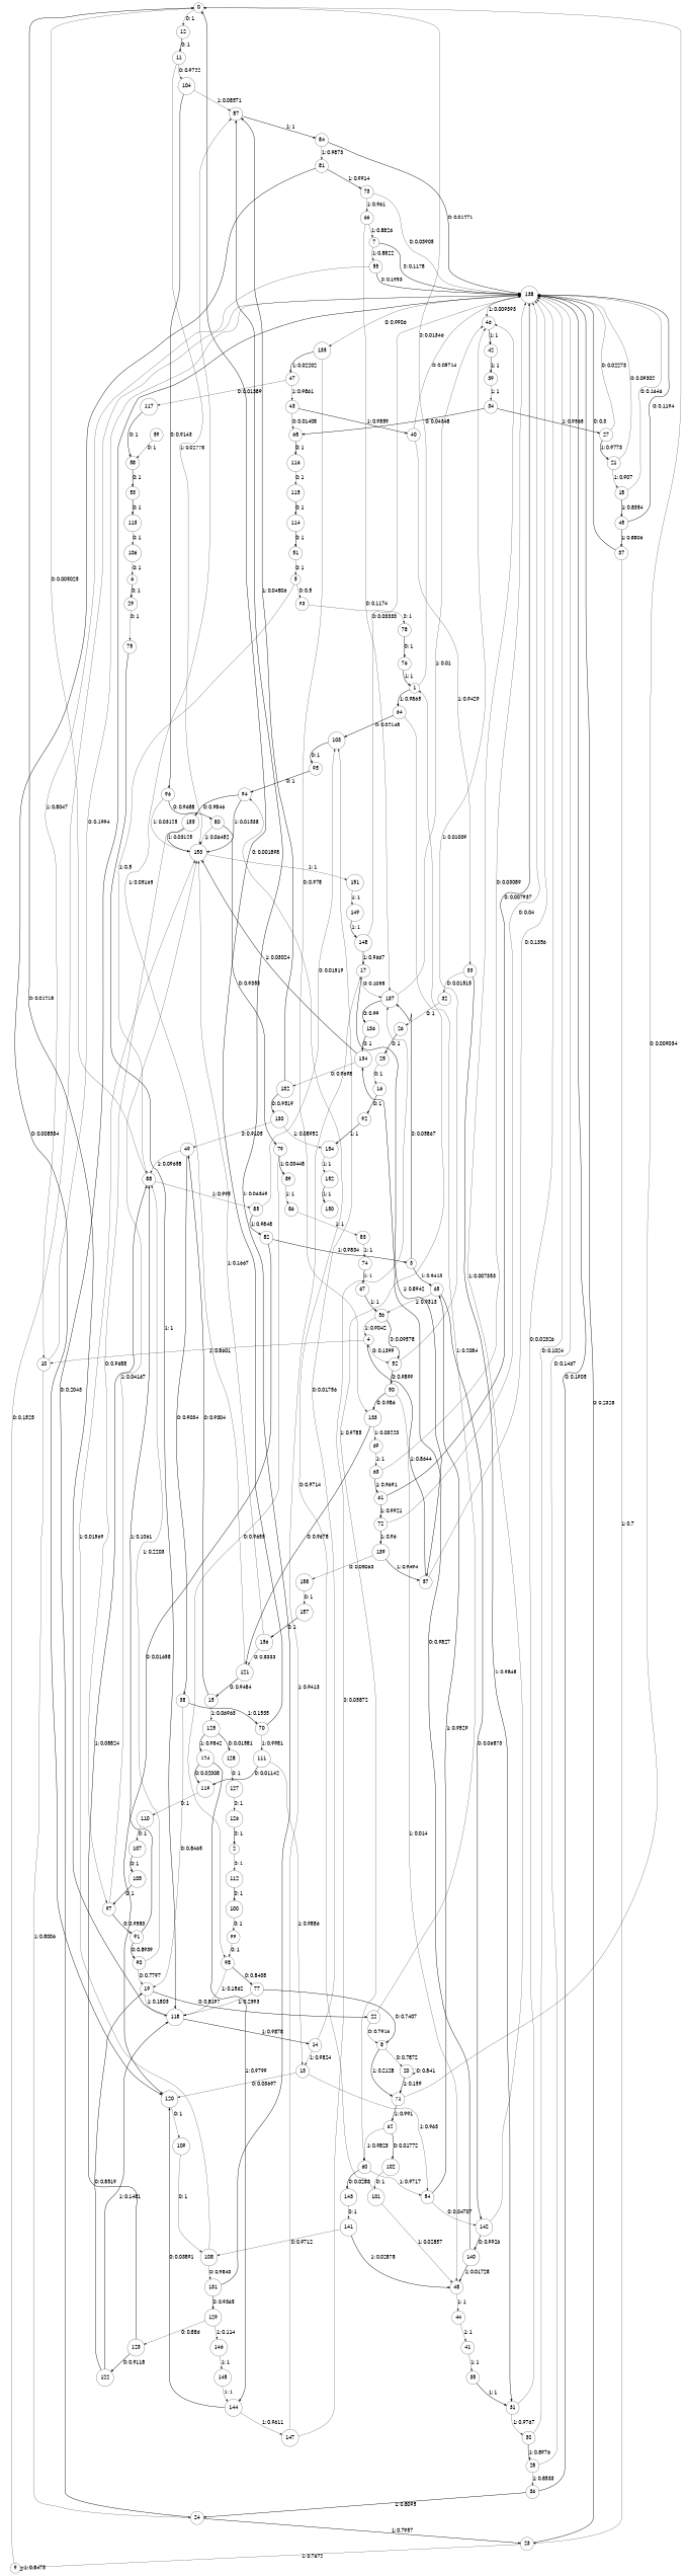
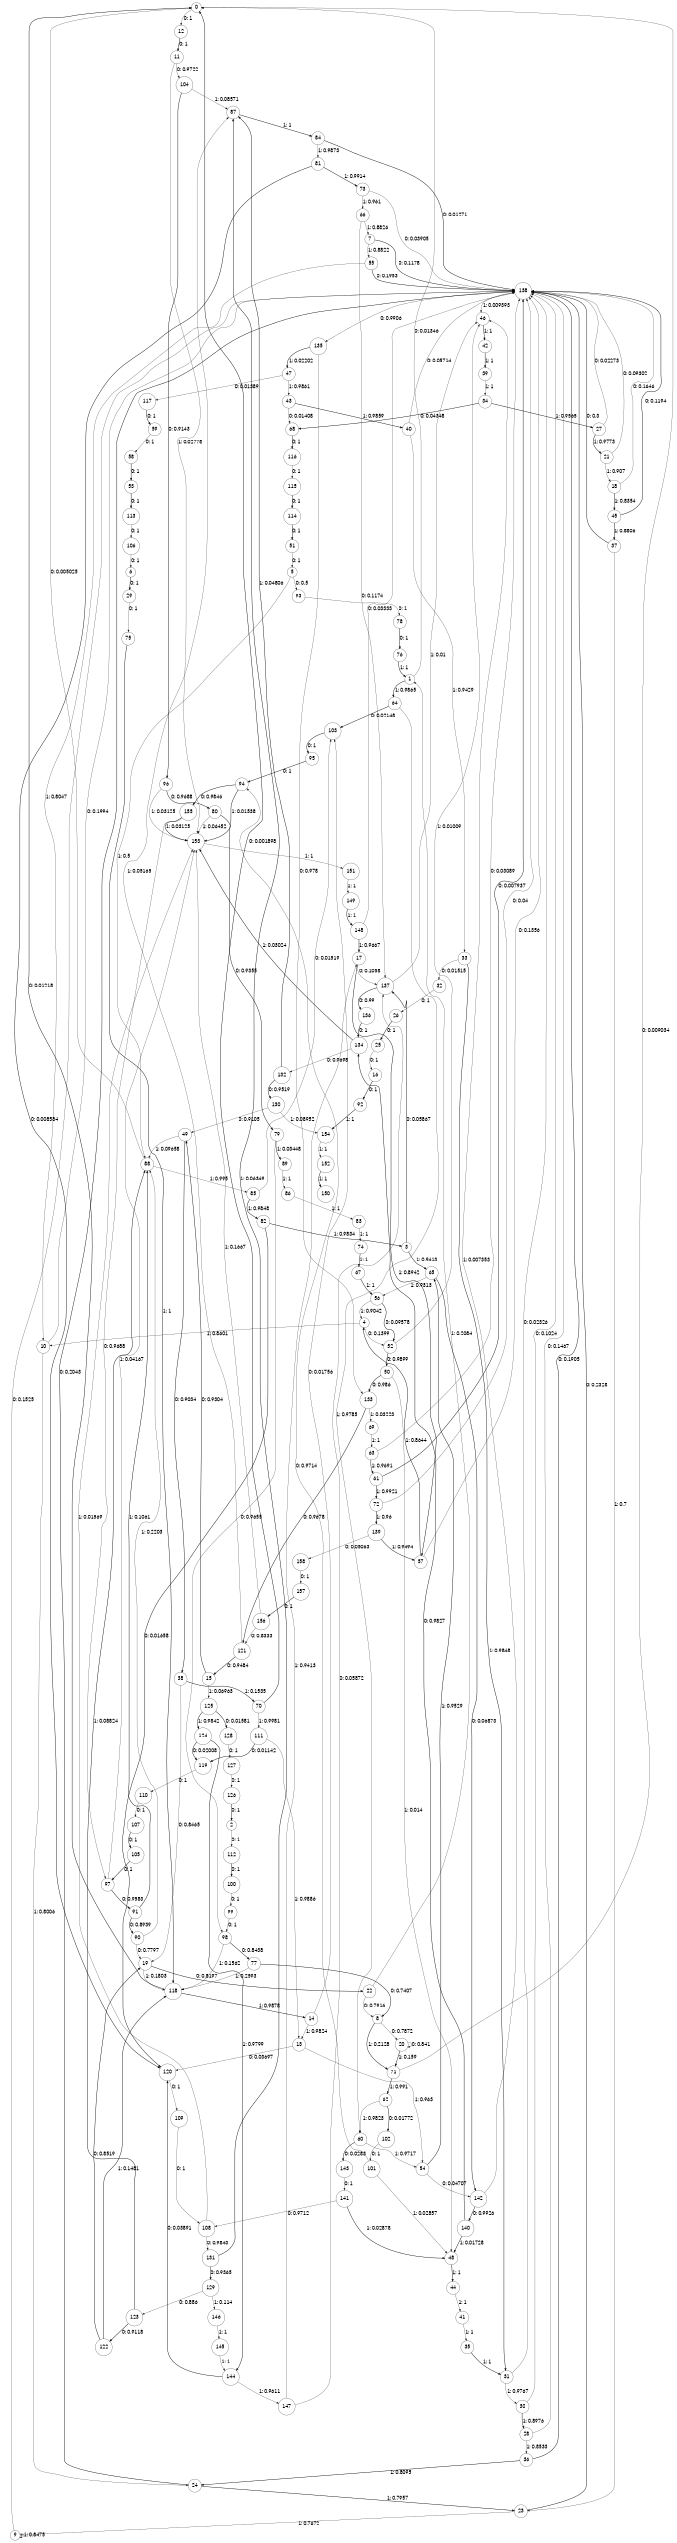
  digraph {
    fontname=Lato
    node [fontname=Lato fontsize=24 shape=circle]
    edge [fontname=Lato fontsize=24 style=solid]
    0
    12
    11
    104
    153
    1
    64
    103
    60
    95
    54
    143
    2
    112
    100
    99
    3
    137
    65
    46
    136
    142
    56
    42
    134
    140
    4
    52
    10
    50
    138
    24
    48
    133
    135
    23
    5
    93
    88
    78
    85
    76
    82
    6
    29
    75
    118
    7
    55
    47
    8
    20
    71
    62
    102
    9
    87
    96
    151
    84
    80
    149
    13
    120
    109
    108
    14
    94
    15
    49
    125
    38
    124
    128
    19
    70
    119
    144
    127
    16
    92
    154
    152
    17
    57
    18
    45
    37
    22
    21
    25
    26
    27
    28
    36
    30
    31
    32
    33
    34
    68
    116
    115
    35
    111
    39
    40
    41
    43
    44
    117
    59
    58
    69
    121
    63
    51
    53
    113
    106
    141
    61
    72
    139
    158
    101
    66
    67
    114
    110
    157
    73
    74
    77
    79
    98
    89
    86
    83
    81
    90
    91
    150
    155
    97
    105
    107
    131
    129
    123
    146
    122
    147
    126
    145
    130
    132
    156
    148
    0 -> 12 [label="0: 1        "]
    12 -> 11 [label="0: 1        " style=bold]
    11 -> 104 [label="0: 0.9722   "]
    11 -> 153 [label="1: 0.02778  "]
    104 -> 87 [label="1: 0.08571  "]
    104 -> 96 [label="0: 0.9143   " style=bold]
    153 -> 151 [label="1: 1        "]
    1 -> 0 [label="0: 0.01346  "]
    1 -> 64 [label="1: 0.9865   " style=bold]
    64 -> 103 [label="0: 0.02148  " style=bold]
    64 -> 60 [label="1: 0.9785   "]
    103 -> 95 [label="0: 1        " style=bold]
    60 -> 54 [label="1: 0.9717   "]
    60 -> 143 [label="0: 0.0283   " style=bold]
    95 -> 94 [label="0: 1        " style=bold]
    54 -> 65 [label="1: 0.9529   " style=bold]
    54 -> 142 [label="0: 0.04707  "]
    143 -> 141 [label="0: 1        "]
    2 -> 112 [label="0: 1        "]
    112 -> 100 [label="0: 1        " style=bold]
    100 -> 99 [label="0: 1        "]
    99 -> 98 [label="0: 1        "]
    3 -> 137 [label="0: 0.05867  " style=bold]
    3 -> 65 [label="1: 0.9413   " style=bold]
    137 -> 46 [label="1: 0.01     "]
    137 -> 136 [label="0: 0.99     " style=bold]
    65 -> 142 [label="0: 0.06873  " style=bold]
    65 -> 56 [label="1: 0.9313   "]
    46 -> 42 [label="1: 1        " style=bold]
    136 -> 134 [label="0: 1        " style=bold]
    142 -> 46 [label="1: 0.007353  "]
    142 -> 140 [label="0: 0.9926   " style=bold]
    56 -> 4 [label="1: 0.9042   "]
    56 -> 52 [label="0: 0.09578  " style=bold]
    42 -> 39 [label="1: 1        " style=bold]
    134 -> 153 [label="1: 0.03024  " style=bold]
    134 -> 132 [label="0: 0.9698   "]
    140 -> 134 [label="0: 0.9827   " style=bold]
    140 -> 48 [label="1: 0.01728  " style=bold]
    4 -> 52 [label="0: 0.1399   "]
    4 -> 10 [label="1: 0.8601   "]
    52 -> 46 [label="1: 0.01009  "]
    52 -> 50 [label="0: 0.9899   " style=bold]
    10 -> 138 [label="0: 0.1994   "]
    10 -> 24 [label="1: 0.8006   "]
    50 -> 48 [label="1: 0.014    "]
    50 -> 133 [label="0: 0.986    " style=bold]
    138 -> 46 [label="1: 0.009393  "]
    138 -> 135 [label="0: 0.9906   "]
    24 -> 138 [label="0: 0.2043   " style=bold]
    24 -> 23 [label="1: 0.7957   " style=bold]
-   48 -> 44 [label="1: 1        "]
+   48 -> 44 [label="1: 1        " style=bold]
    133 -> 69 [label="1: 0.03223  "]
    133 -> 121 [label="0: 0.9678   " style=bold]
    135 -> 133 [label="0: 0.978    "]
    135 -> 47 [label="1: 0.02202  " style=bold]
    23 -> 138 [label="0: 0.2328   " style=bold]
    23 -> 9 [label="1: 0.7672   "]
    5 -> 93 [label="0: 0.5      "]
    5 -> 88 [label="1: 0.5      "]
    93 -> 78 [label="0: 1        "]
    88 -> 0 [label="0: 0.005025  "]
    88 -> 85 [label="1: 0.995    "]
    78 -> 76 [label="0: 1        " style=bold]
    85 -> 103 [label="0: 0.01519  "]
    85 -> 82 [label="1: 0.9848   " style=bold]
    76 -> 1 [label="1: 1        " style=bold]
    82 -> 3 [label="1: 0.9834   " style=bold]
    82 -> 120 [label="0: 0.01658  " style=bold]
    6 -> 29 [label="0: 1        " style=bold]
    29 -> 75 [label="0: 1        "]
    75 -> 118 [label="1: 1        " style=bold]
    118 -> 0 [label="0: 0.01218  " style=bold]
    118 -> 14 [label="1: 0.9878   " style=bold]
    7 -> 138 [label="0: 0.1178   " style=bold]
    7 -> 55 [label="1: 0.8822   "]
    55 -> 10 [label="1: 0.8047   "]
    55 -> 138 [label="0: 0.1953   " style=bold]
    47 -> 43 [label="1: 0.9861   "]
    47 -> 117 [label="0: 0.01389  "]
    8 -> 20 [label="0: 0.7872   "]
    8 -> 71 [label="1: 0.2128   " style=bold]
    20 -> 20 [label="0: 0.841    "]
    20 -> 71 [label="1: 0.159    " style=bold]
    71 -> 0 [label="0: 0.009034  "]
    71 -> 62 [label="1: 0.991    " style=bold]
    62 -> 60 [label="1: 0.9823   "]
    62 -> 102 [label="0: 0.01772  " style=bold]
    102 -> 101 [label="0: 1        "]
    9 -> 138 [label="0: 0.1525   "]
    9 -> 9 [label="1: 0.8475   "]
    87 -> 84 [label="1: 1        " style=bold]
    96 -> 153 [label="1: 0.03125  "]
    96 -> 80 [label="0: 0.9688   " style=bold]
    151 -> 149 [label="1: 1        "]
    84 -> 138 [label="0: 0.01271  " style=bold]
    84 -> 81 [label="1: 0.9873   "]
    80 -> 153 [label="1: 0.06452  "]
    80 -> 79 [label="0: 0.9355   " style=bold]
    149 -> 148 [label="1: 1        " style=bold]
    13 -> 54 [label="1: 0.963    "]
    13 -> 120 [label="0: 0.03697  "]
    120 -> 109 [label="0: 1        "]
    109 -> 108 [label="0: 1        "]
    108 -> 153 [label="1: 0.01569  "]
    108 -> 131 [label="0: 0.9843   "]
    14 -> 103 [label="0: 0.01756  "]
    14 -> 13 [label="1: 0.9824   "]
    94 -> 153 [label="1: 0.01538  " style=bold]
    94 -> 155 [label="0: 0.9846   " style=bold]
    15 -> 49 [label="0: 0.9304   " style=bold]
    15 -> 125 [label="1: 0.06963  "]
    49 -> 88 [label="1: 0.09658  "]
    49 -> 38 [label="0: 0.9034   " style=bold]
    125 -> 124 [label="1: 0.9842   " style=bold]
    125 -> 128 [label="0: 0.01581  " style=bold]
    38 -> 19 [label="0: 0.8465   "]
    38 -> 70 [label="1: 0.1535   " style=bold]
    124 -> 119 [label="0: 0.02008  " style=bold]
    124 -> 144 [label="1: 0.9799   " style=bold]
    128 -> 127 [label="0: 1        "]
    19 -> 118 [label="1: 0.1803   "]
    19 -> 22 [label="0: 0.8197   " style=bold]
    70 -> 0 [label="0: 0.001898  " style=bold]
    70 -> 111 [label="1: 0.9981   "]
    119 -> 110 [label="0: 1        "]
    144 -> 120 [label="0: 0.03891  " style=bold]
    144 -> 147 [label="1: 0.9611   "]
    127 -> 126 [label="0: 1        "]
    16 -> 92 [label="0: 1        " style=bold]
    92 -> 154 [label="1: 1        " style=bold]
    154 -> 152 [label="1: 1        "]
    152 -> 150 [label="1: 1        " style=bold]
    17 -> 137 [label="0: 0.1058   "]
    17 -> 57 [label="1: 0.8942   " style=bold]
    57 -> 4 [label="1: 0.8644   " style=bold]
    57 -> 138 [label="0: 0.1356   "]
    18 -> 138 [label="0: 0.1646   "]
    18 -> 45 [label="1: 0.8354   " style=bold]
    45 -> 138 [label="0: 0.1194   " style=bold]
    45 -> 37 [label="1: 0.8806   " style=bold]
    37 -> 138 [label="0: 0.3      " style=bold]
    37 -> 23 [label="1: 0.7      "]
    22 -> 1 [label="1: 0.2084   "]
    22 -> 8 [label="0: 0.7916   "]
    21 -> 138 [label="0: 0.09302  "]
    21 -> 18 [label="1: 0.907    "]
    25 -> 16 [label="0: 1        "]
    26 -> 25 [label="0: 1        " style=bold]
    27 -> 138 [label="0: 0.02273  "]
    27 -> 21 [label="1: 0.9773   " style=bold]
    28 -> 138 [label="0: 0.1467   "]
    28 -> 36 [label="1: 0.8533   "]
    36 -> 138 [label="0: 0.1905   " style=bold]
    36 -> 24 [label="1: 0.8095   " style=bold]
    30 -> 138 [label="0: 0.1024   "]
    30 -> 28 [label="1: 0.8976   " style=bold]
    31 -> 138 [label="0: 0.02326  "]
    31 -> 30 [label="1: 0.9767   "]
    32 -> 26 [label="0: 1        "]
    33 -> 31 [label="1: 0.9848   " style=bold]
    33 -> 32 [label="0: 0.01515  "]
    34 -> 27 [label="1: 0.9565   " style=bold]
    34 -> 68 [label="0: 0.04348  " style=bold]
    68 -> 116 [label="0: 1        " style=bold]
    116 -> 115 [label="0: 1        "]
    115 -> 114 [label="0: 1        " style=bold]
    35 -> 31 [label="1: 1        " style=bold]
    111 -> 13 [label="1: 0.9886   "]
    111 -> 119 [label="0: 0.01142  " style=bold]
    39 -> 34 [label="1: 1        "]
    40 -> 138 [label="0: 0.05714  "]
    40 -> 33 [label="1: 0.9429   "]
    41 -> 35 [label="1: 1        "]
    43 -> 68 [label="0: 0.01408  "]
    43 -> 40 [label="1: 0.9859   " style=bold]
    44 -> 41 [label="1: 1        "]
-   117 -> 58 [label="0: 1        " style=bold]
+   117 -> 59 [label="0: 1        " style=bold]
    59 -> 58 [label="0: 1        "]
    58 -> 53 [label="0: 1        " style=bold]
    69 -> 63 [label="1: 1        "]
    121 -> 87 [label="1: 0.05165  "]
    121 -> 15 [label="0: 0.9484   " style=bold]
    63 -> 138 [label="0: 0.03089  "]
    63 -> 61 [label="1: 0.9691   " style=bold]
    51 -> 5 [label="0: 1        "]
    53 -> 113 [label="0: 1        " style=bold]
    113 -> 106 [label="0: 1        "]
    106 -> 6 [label="0: 1        "]
    141 -> 48 [label="1: 0.02878  " style=bold]
    141 -> 108 [label="0: 0.9712   "]
    61 -> 138 [label="0: 0.007937  " style=bold]
    61 -> 72 [label="1: 0.9921   " style=bold]
    72 -> 138 [label="0: 0.04     "]
    72 -> 139 [label="1: 0.96     " style=bold]
    139 -> 57 [label="1: 0.9494   " style=bold]
    139 -> 158 [label="0: 0.05063  "]
    158 -> 157 [label="0: 1        "]
    101 -> 48 [label="1: 0.02857  "]
    101 -> 94 [label="0: 0.9714   "]
    66 -> 137 [label="0: 0.1174   "]
    66 -> 7 [label="1: 0.8826   "]
    67 -> 56 [label="1: 1        " style=bold]
    114 -> 51 [label="0: 1        " style=bold]
    110 -> 107 [label="0: 1        "]
    157 -> 156 [label="0: 1        " style=bold]
    73 -> 138 [label="0: 0.03905  "]
    73 -> 66 [label="1: 0.961    "]
    74 -> 67 [label="1: 1        " style=bold]
    77 -> 118 [label="1: 0.2593   "]
    77 -> 8 [label="0: 0.7407   " style=bold]
    79 -> 98 [label="0: 0.9655   "]
    79 -> 89 [label="1: 0.03448  " style=bold]
    98 -> 118 [label="1: 0.1562   "]
    98 -> 77 [label="0: 0.8438   " style=bold]
    89 -> 86 [label="1: 1        "]
    86 -> 83 [label="1: 1        "]
    83 -> 74 [label="1: 1        "]
    81 -> 120 [label="0: 0.008584  " style=bold]
    81 -> 73 [label="1: 0.9914   " style=bold]
    90 -> 88 [label="1: 0.2203   "]
    90 -> 19 [label="0: 0.7797   "]
    91 -> 88 [label="1: 0.1061   " style=bold]
    91 -> 90 [label="0: 0.8939   " style=bold]
    155 -> 153 [label="1: 0.03125  " style=bold]
    155 -> 97 [label="0: 0.9688   "]
    97 -> 153 [label="1: 0.04167  "]
    97 -> 91 [label="0: 0.9583   " style=bold]
    105 -> 97 [label="0: 1        " style=bold]
    107 -> 105 [label="0: 1        " style=bold]
    131 -> 87 [label="1: 0.06349  " style=bold]
    131 -> 129 [label="0: 0.9365   " style=bold]
    129 -> 123 [label="0: 0.886    "]
    129 -> 146 [label="1: 0.114    "]
    123 -> 88 [label="1: 0.08824  " style=bold]
    123 -> 122 [label="0: 0.9118   " style=bold]
    146 -> 145 [label="1: 1        "]
    122 -> 118 [label="1: 0.1481   " style=bold]
    122 -> 19 [label="0: 0.8519   " style=bold]
    147 -> 137 [label="0: 0.05872  "]
    147 -> 17 [label="1: 0.9413   "]
    126 -> 2 [label="0: 1        " style=bold]
    145 -> 144 [label="1: 1        "]
    130 -> 49 [label="0: 0.9105   "]
    130 -> 154 [label="1: 0.08952  "]
    132 -> 87 [label="1: 0.04806  " style=bold]
    132 -> 130 [label="0: 0.9519   " style=bold]
    156 -> 153 [label="1: 0.1667   "]
    156 -> 121 [label="0: 0.8333   "]
    148 -> 138 [label="0: 0.03333  "]
    148 -> 17 [label="1: 0.9667   " style=bold]
  }
